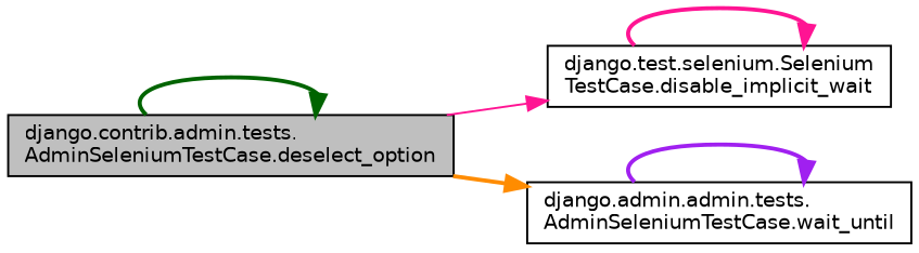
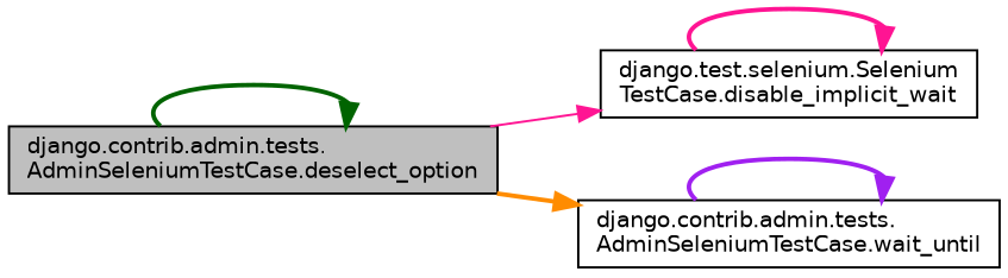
  digraph {
    rankdir=LR
    node [color=black fillcolor=white fontname=Helvetica fontsize=10 shape=record style=filled]
    edge [color=deeppink fontname=Helvetica fontsize=10 labelfontname=Helvetica labelfontsize=10 style=bold]
    n1 [fillcolor=grey75 fontcolor=black height=0.2 label="django.contrib.admin.tests.\lAdminSeleniumTestCase.deselect_option" width=0.4]
    n2 [height=0.2 label="django.test.selenium.Selenium\lTestCase.disable_implicit_wait" width=0.4]
-   n3 [height=0.2 label="django.admin.admin.tests.\lAdminSeleniumTestCase.wait_until" width=0.4]
+   n3 [height=0.2 label="django.contrib.admin.tests.\lAdminSeleniumTestCase.wait_until" width=0.4]
    n1 -> n1 [color=darkgreen]
    n1 -> n2 [style=solid]
    n1 -> n3 [color=darkorange]
    n2 -> n2
    n3 -> n3 [color=purple]
  }
